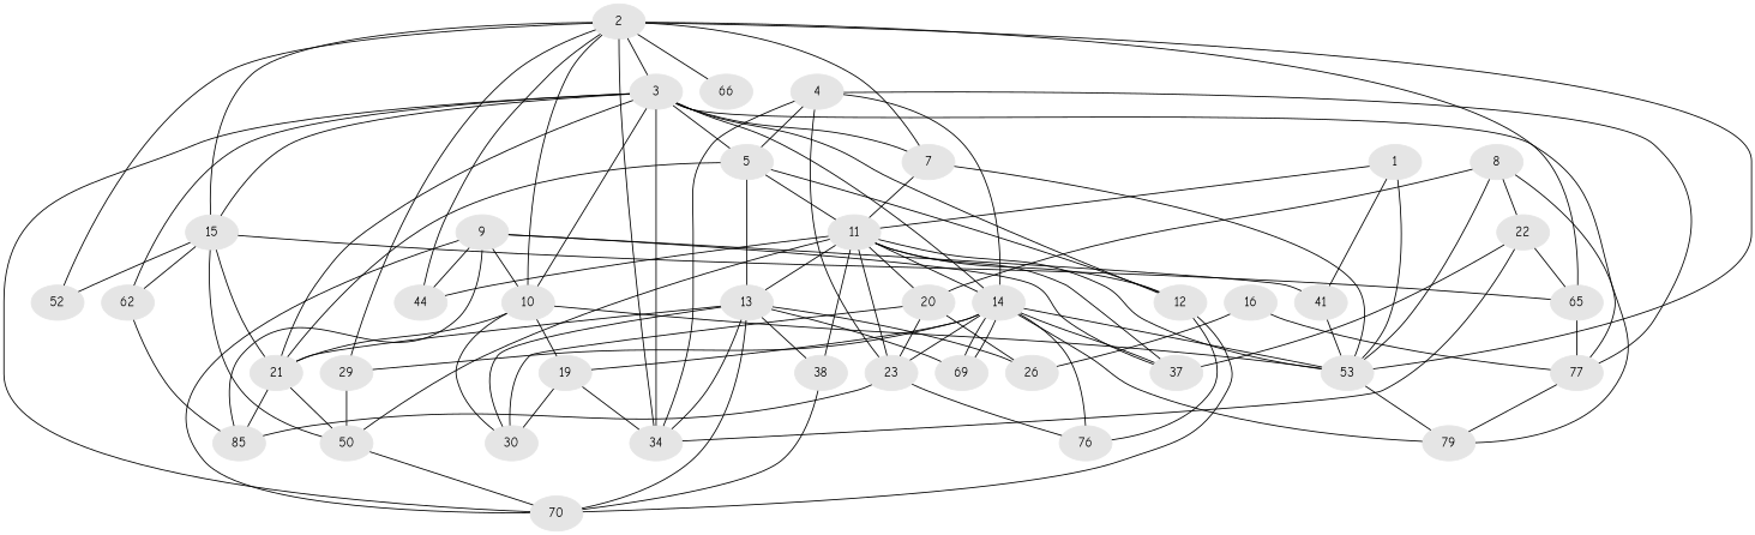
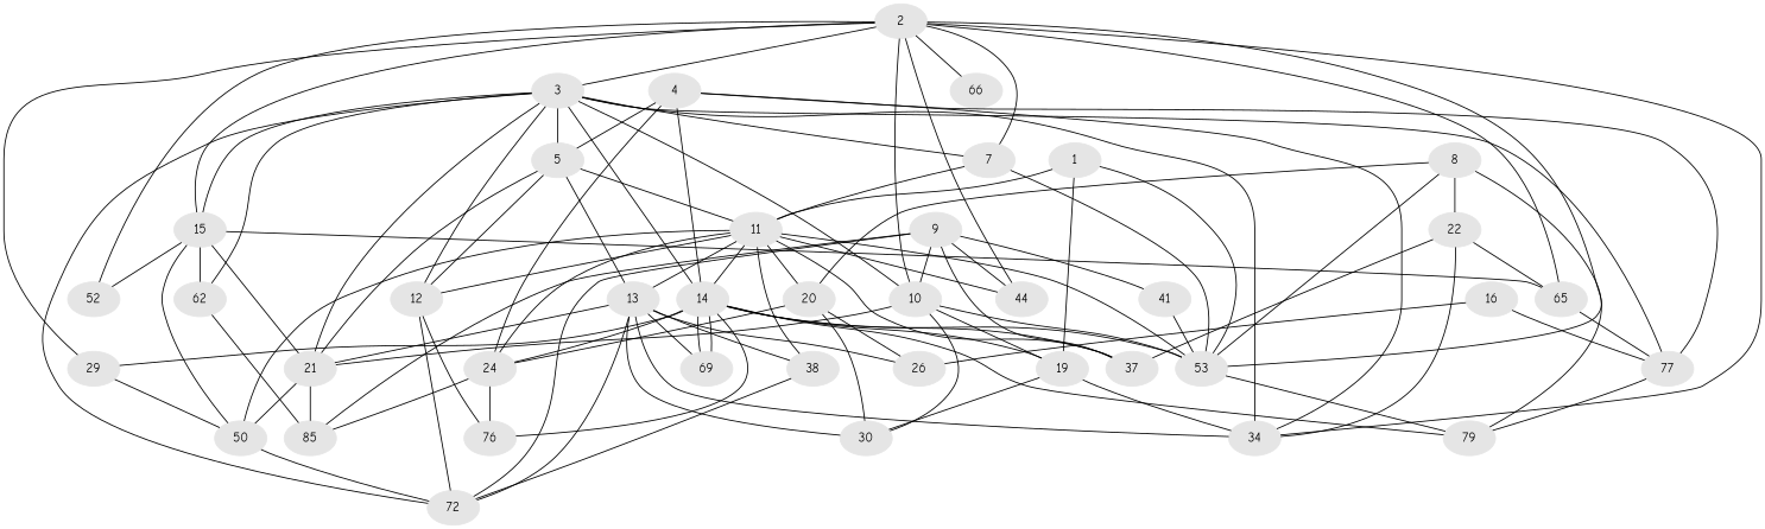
  graph {
    fontname="Comic Neue"
    node [color=gray90 fontname="Comic Neue" style=filled]
    edge [fontname="Comic Neue"]
    11 [super="+40+46"]
    53 [super="+64"]
    12 [super="+54+72"]
    44
    14 [super="+31"]
-   23 [super="+61+48"]
+   23 [super="+61+48" label=24]
    13 [super="+60"]
    20 [super="+33"]
    37
    38
    50
    1
    19 [super="+28"]
    34 [super="+39"]
    30
    79
    65 [super="+86"]
    77
    2 [super="+58+83+35"]
    3 [super="+47+57+18"]
    7
    10 [super="+80+49"]
    15 [super="+67"]
    29
    52
    66
    5 [super="+78+56"]
    21 [super="+25"]
    62
-   70 [super="+71"]
+   70 [super="+71" label=72]
    76
    69
    85
    4 [super="+27+36"]
    26
    8 [super="+17"]
    22 [super="+82"]
    9 [super="+74"]
    41
    16
    11 -- 53 [weight=2]
    11 -- 12
    11 -- 44
    11 -- 14
    11 -- 23
    11 -- 13 [weight=2]
    11 -- 20
    11 -- 37
    11 -- 38
    11 -- 50
    53 -- 79
    12 -- 70
    12 -- 76
    14 -- 53
    14 -- 23
    14 -- 37
    14 -- 19
    14 -- 79
    14 -- 29
    14 -- 76
    14 -- 69
    14 -- 69
    23 -- 76
    23 -- 85
    13 -- 38
    13 -- 34
    13 -- 30
    13 -- 21
    13 -- 70
    13 -- 69
    13 -- 26
    20 -- 23
    20 -- 30 [weight=2]
    20 -- 26
    38 -- 70
    50 -- 70
    1 -- 11
    1 -- 53
-   1 -- 41
+   1 -- 19
    19 -- 34 [weight=2]
    19 -- 30
    65 -- 77
    77 -- 79
    2 -- 53
    2 -- 44
    2 -- 34
    2 -- 65
    2 -- 3 [weight=2]
    2 -- 7
    2 -- 10
    2 -- 15
    2 -- 29
    2 -- 52
    2 -- 66
    3 -- 12 [weight=2]
    3 -- 14
    3 -- 34 [weight=2]
    3 -- 77
    3 -- 7
    3 -- 10
    3 -- 15
    3 -- 5 [weight=3]
    3 -- 21
    3 -- 62
    3 -- 70
    7 -- 11
    7 -- 53
    10 -- 53
    10 -- 19
    10 -- 30
    10 -- 21
    15 -- 50
    15 -- 65
    15 -- 52
    15 -- 21
    15 -- 62
    29 -- 50
    5 -- 11 [weight=2]
    5 -- 12
    5 -- 13
    5 -- 21
    21 -- 50
    21 -- 85
    62 -- 85
    4 -- 14
    4 -- 23
    4 -- 34
    4 -- 77
    4 -- 5 [weight=2]
    8 -- 53
    8 -- 20
    8 -- 79
    8 -- 22
    22 -- 37
    22 -- 34
    22 -- 65
    9 -- 44
    9 -- 37
    9 -- 10
    9 -- 70
    9 -- 85
    9 -- 41
    41 -- 53
    16 -- 77
    16 -- 26
  }
